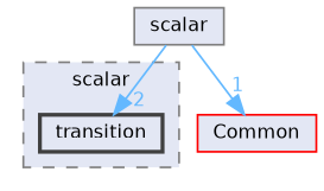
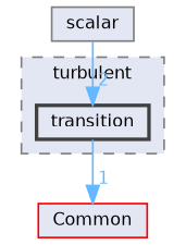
  digraph {
    compound=true
    node [fillcolor="#e3e7f4" fontname=Helvetica fontsize=10 shape=box style=filled]
    edge [color=steelblue1 fontcolor=steelblue1 fontname=Helvetica fontsize=10 labeldistance=1.5 labelfontname=Helvetica labelfontsize=10]
    n1 [color=grey25 height=0.2 label=transition style="filled,bold" width=0.4]
    n2 [color=red height=0.2 label=Common width=0.4]
    n3 [color=grey50 height=0.2 label=scalar width=0.4]
    subgraph cluster_1 {
      bgcolor="#e3e7f4"
      fontname=Helvetica
      fontsize=10
-     label=scalar
+     label=turbulent
      pencolor=grey50
      style="filled,dashed"
      n1
    }
-   n3 -> n2 [headlabel=1]
+   n1 -> n2 [headlabel=1]
    n3 -> n1 [headlabel=2]
  }
